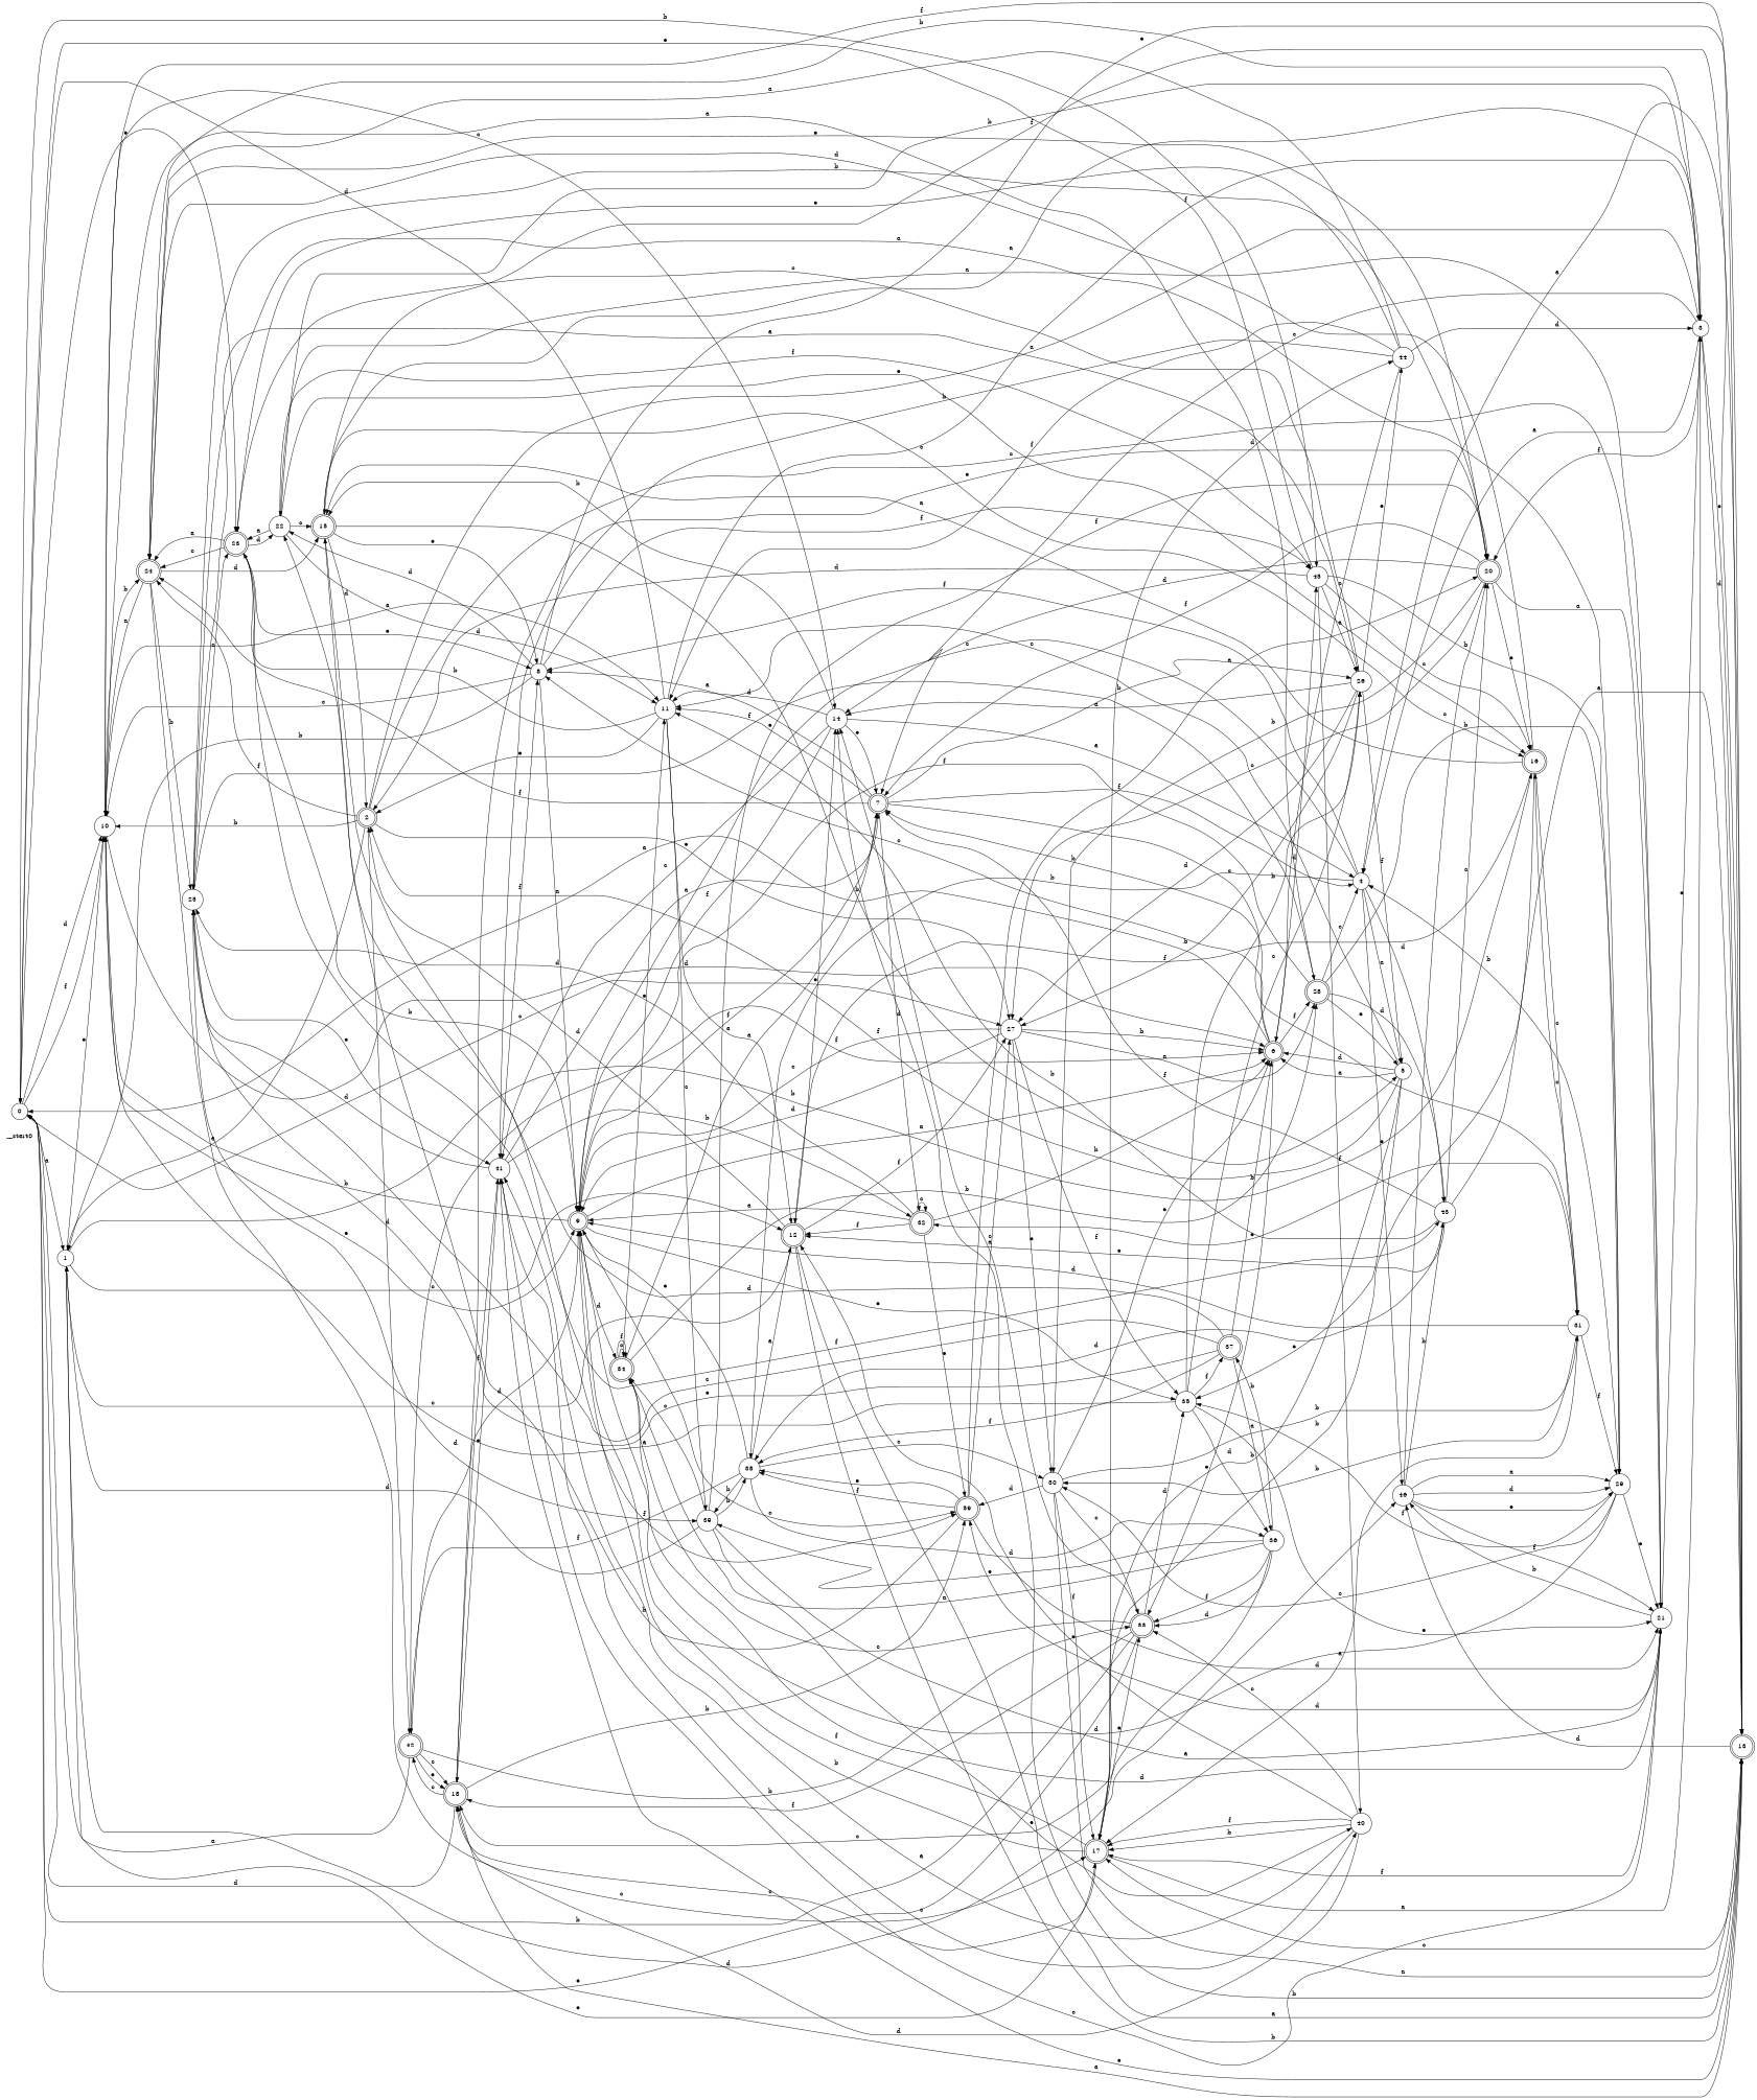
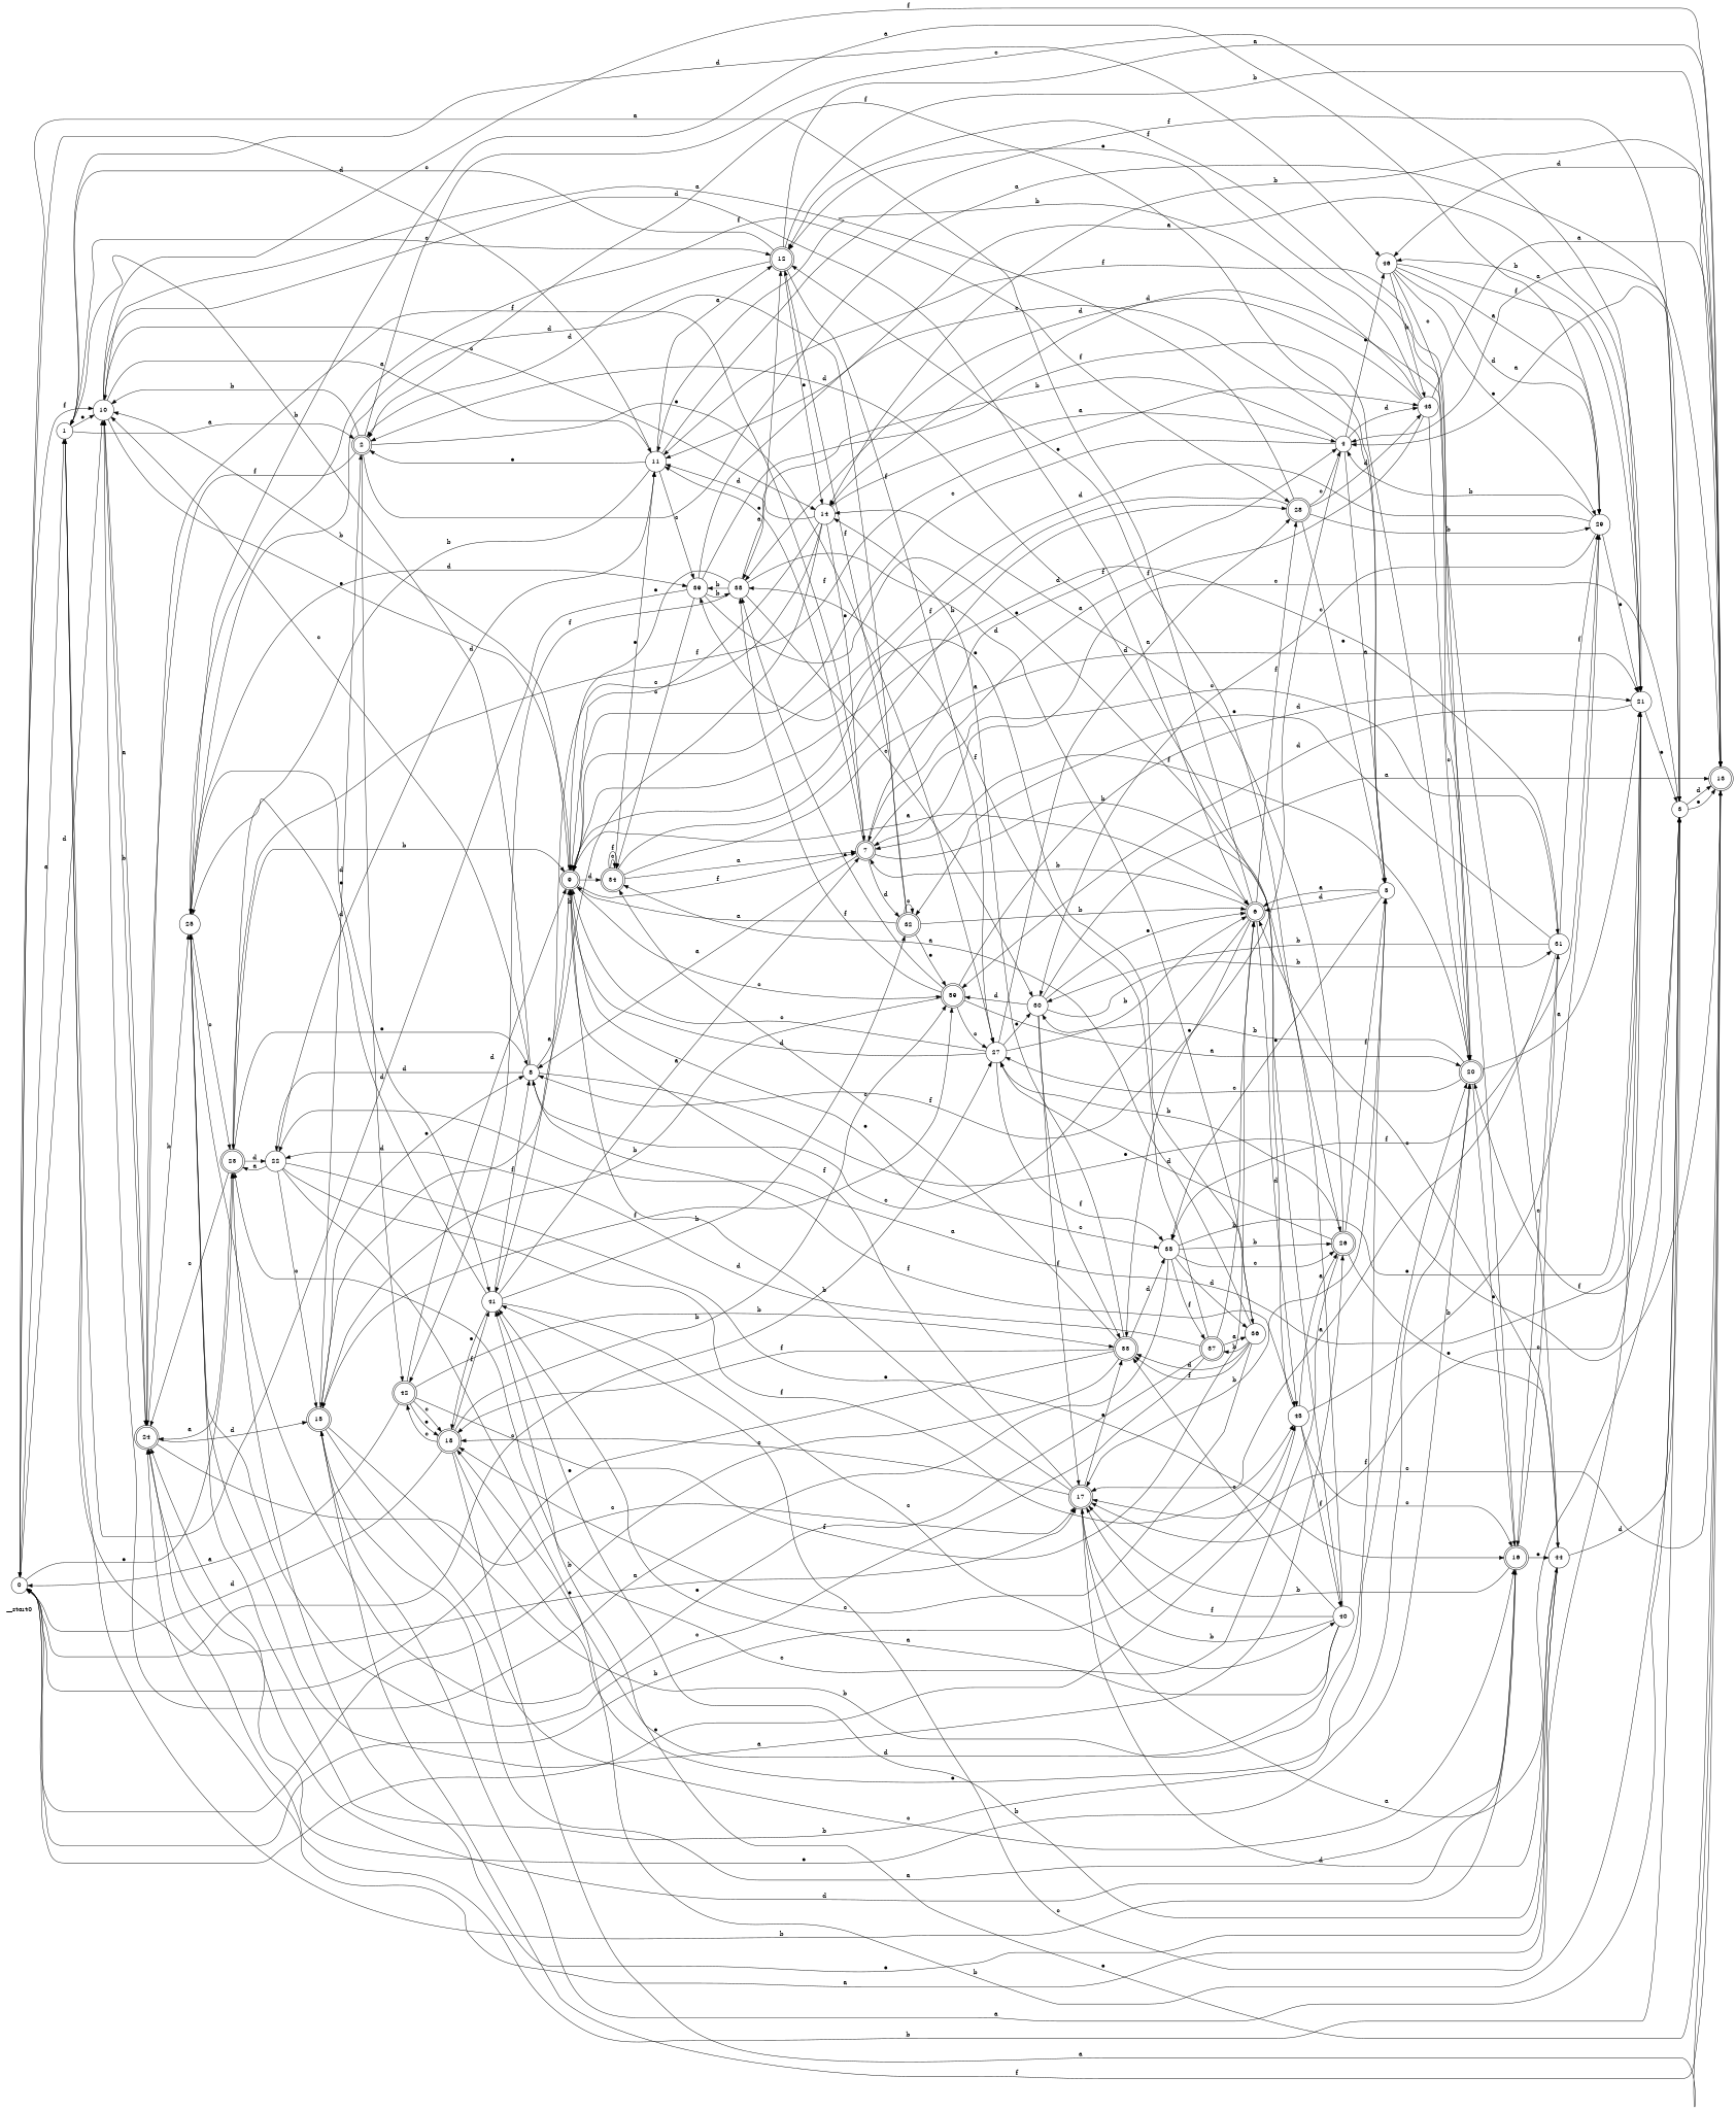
  digraph {
    rankdir=LR
    node [shape=circle color=black fillcolor=white style=filled]
    __start0 [shape=none color="" fillcolor="" style=""]
    n2 [label=0]
    n3 [label=1]
    n4 [label=10]
    n5 [label=23 shape=doublecircle style="rounded,filled"]
    n6 [label=27]
    n7 [label=45]
    n8 [label=2 shape=doublecircle style="rounded,filled"]
    n9 [label=12 shape=doublecircle style="rounded,filled"]
    n10 [label=16 shape=doublecircle style="rounded,filled"]
    n11 [label=17 shape=doublecircle style="rounded,filled"]
    n12 [label=46]
    n13 [label=24 shape=doublecircle style="rounded,filled"]
    n14 [label=13 shape=doublecircle style="rounded,filled"]
    n15 [label=9 shape=doublecircle style="rounded,filled"]
    n16 [label=6 shape=doublecircle style="rounded,filled"]
    n17 [label=11]
    n18 [label=14]
    n19 [label=8]
    n20 [label=43]
    n21 [label=22]
    n22 [label=35]
    n23 [label=28 shape=doublecircle style="rounded,filled"]
    n24 [label=30]
-   n25 [label=26]
+   n25 [label=26 shape=doublecircle]
    n26 [label=29]
    n27 [label=40]
    n28 [label=3]
    n29 [label=21]
    n30 [label=42 shape=doublecircle style="rounded,filled"]
    n31 [label=31]
    n32 [label=15 shape=doublecircle style="rounded,filled"]
    n33 [label=44]
    n34 [label=33 shape=doublecircle style="rounded,filled"]
    n35 [label=18 shape=doublecircle style="rounded,filled"]
    n36 [label=20 shape=doublecircle style="rounded,filled"]
    n37 [label=4]
    n38 [label=7 shape=doublecircle style="rounded,filled"]
    n39 [label=59 shape=doublecircle style="rounded,filled"]
    n40 [label=41]
    n41 [label=25]
    n42 [label=5]
    n43 [label=38]
    n44 [label=32 shape=doublecircle style="rounded,filled"]
    n45 [label=34 shape=doublecircle style="rounded,filled"]
    n46 [label=39]
    n47 [label=36]
    n48 [label=37 shape=doublecircle style="rounded,filled"]
    n2 -> n3 [label=a]
    n2 -> n4 [label=d]
    n2 -> n4 [label=f]
    n2 -> n5 [label=e]
    n2 -> n6 [label=c]
    n2 -> n7 [label=b]
    n3 -> n4 [label=e]
-   n8 -> n3 [label=a]
+   n3 -> n8 [label=a]
    n3 -> n9 [label=c]
    n3 -> n10 [label=b]
    n3 -> n11 [label=e]
    n3 -> n12 [label=d]
    n4 -> n13 [label=b]
    n4 -> n14 [label=f]
    n4 -> n15 [label=e]
    n4 -> n16 [label=d]
    n4 -> n17 [label=a]
    n4 -> n18 [label=c]
    n5 -> n13 [label=a]
    n5 -> n13 [label=c]
    n5 -> n15 [label=b]
    n5 -> n19 [label=e]
    n5 -> n20 [label=f]
    n5 -> n21 [label=d]
    n6 -> n15 [label=c]
    n6 -> n15 [label=d]
    n6 -> n16 [label=b]
    n6 -> n22 [label=f]
    n6 -> n23 [label=a]
    n6 -> n24 [label=e]
    n7 -> n2 [label=e]
    n7 -> n8 [label=d]
    n7 -> n10 [label=c]
    n7 -> n25 [label=a]
    n7 -> n26 [label=b]
    n7 -> n27 [label=f]
    n8 -> n4 [label=b]
    n8 -> n6 [label=e]
    n8 -> n13 [label=f]
    n8 -> n28 [label=a]
    n8 -> n29 [label=c]
    n8 -> n30 [label=d]
    n9 -> n3 [label=c]
    n9 -> n6 [label=f]
    n9 -> n8 [label=d]
    n9 -> n14 [label=a]
    n9 -> n14 [label=b]
    n9 -> n18 [label=e]
    n10 -> n9 [label=f]
    n10 -> n11 [label=b]
    n10 -> n13 [label=d]
    n10 -> n31 [label=c]
    n10 -> n32 [label=a]
+   n10 -> n33 [label=e]
    n11 -> n15 [label=b]
    n11 -> n15 [label=f]
    n11 -> n28 [label=a]
    n11 -> n33 [label=d]
    n11 -> n34 [label=e]
    n11 -> n35 [label=c]
    n12 -> n20 [label=b]
    n12 -> n26 [label=a]
    n12 -> n26 [label=d]
    n12 -> n26 [label=e]
    n12 -> n29 [label=f]
    n12 -> n36 [label=c]
    n13 -> n4 [label=a]
    n13 -> n11 [label=c]
    n13 -> n32 [label=d]
    n13 -> n36 [label=e]
    n13 -> n41 [label=b]
    n14 -> n11 [label=c]
    n14 -> n12 [label=d]
    n14 -> n18 [label=b]
    n14 -> n32 [label=f]
    n14 -> n37 [label=a]
    n14 -> n40 [label=e]
    n15 -> n4 [label=b]
    n15 -> n16 [label=a]
    n15 -> n22 [label=e]
    n15 -> n38 [label=f]
    n15 -> n39 [label=c]
    n15 -> n45 [label=d]
    n16 -> n2 [label=a]
    n16 -> n7 [label=d]
    n16 -> n19 [label=c]
    n16 -> n23 [label=f]
    n16 -> n34 [label=e]
    n16 -> n38 [label=b]
    n17 -> n2 [label=d]
    n17 -> n5 [label=b]
    n17 -> n8 [label=e]
    n17 -> n9 [label=a]
    n17 -> n28 [label=f]
    n17 -> n46 [label=c]
    n18 -> n15 [label=f]
    n18 -> n17 [label=d]
    n18 -> n32 [label=b]
    n18 -> n37 [label=a]
    n18 -> n38 [label=e]
    n18 -> n40 [label=c]
    n19 -> n3 [label=b]
    n19 -> n4 [label=c]
    n19 -> n7 [label=f]
    n19 -> n14 [label=e]
    n19 -> n15 [label=a]
    n19 -> n21 [label=d]
    n20 -> n9 [label=e]
    n20 -> n14 [label=a]
    n20 -> n17 [label=b]
    n20 -> n36 [label=c]
    n20 -> n38 [label=f]
    n20 -> n43 [label=d]
    n21 -> n5 [label=a]
    n21 -> n7 [label=f]
    n21 -> n10 [label=e]
    n21 -> n17 [label=d]
    n21 -> n28 [label=b]
    n21 -> n32 [label=c]
    n22 -> n4 [label=a]
    n22 -> n25 [label=b]
    n22 -> n25 [label=c]
    n22 -> n29 [label=e]
    n22 -> n47 [label=d]
    n22 -> n48 [label=f]
    n23 -> n4 [label=a]
    n23 -> n15 [label=f]
    n23 -> n20 [label=d]
    n23 -> n26 [label=b]
    n23 -> n37 [label=c]
    n23 -> n42 [label=e]
    n24 -> n11 [label=f]
    n24 -> n14 [label=a]
    n24 -> n16 [label=e]
    n24 -> n31 [label=b]
    n24 -> n34 [label=c]
    n24 -> n39 [label=d]
    n25 -> n5 [label=c]
    n25 -> n6 [label=b]
    n25 -> n6 [label=d]
    n25 -> n18 [label=a]
    n25 -> n33 [label=e]
    n25 -> n42 [label=f]
    n26 -> n15 [label=d]
    n26 -> n22 [label=f]
    n26 -> n24 [label=c]
    n26 -> n29 [label=e]
    n26 -> n37 [label=b]
    n26 -> n41 [label=a]
    n27 -> n9 [label=e]
    n27 -> n11 [label=b]
    n27 -> n11 [label=f]
    n27 -> n34 [label=c]
    n27 -> n35 [label=d]
    n27 -> n40 [label=a]
    n28 -> n13 [label=b]
    n28 -> n14 [label=d]
    n28 -> n14 [label=e]
    n28 -> n36 [label=f]
    n28 -> n37 [label=a]
    n28 -> n38 [label=c]
    n29 -> n11 [label=f]
    n29 -> n12 [label=b]
    n29 -> n21 [label=a]
    n29 -> n28 [label=e]
    n29 -> n39 [label=d]
    n29 -> n40 [label=c]
    n30 -> n2 [label=a]
    n30 -> n15 [label=d]
    n30 -> n16 [label=f]
    n30 -> n34 [label=b]
    n30 -> n35 [label=c]
    n30 -> n35 [label=e]
    n31 -> n10 [label=c]
    n31 -> n11 [label=a]
    n31 -> n15 [label=d]
    n31 -> n24 [label=b]
    n31 -> n26 [label=f]
    n31 -> n44 [label=e]
    n32 -> n8 [label=d]
    n32 -> n10 [label=c]
    n32 -> n19 [label=e]
    n32 -> n28 [label=a]
    n32 -> n39 [label=f]
    n32 -> n42 [label=b]
    n33 -> n5 [label=e]
    n33 -> n13 [label=a]
    n33 -> n16 [label=c]
    n33 -> n17 [label=f]
    n33 -> n28 [label=d]
    n33 -> n40 [label=b]
    n34 -> n2 [label=b]
    n34 -> n2 [label=e]
    n34 -> n18 [label=a]
    n34 -> n22 [label=d]
    n34 -> n35 [label=f]
    n34 -> n45 [label=c]
    n35 -> n2 [label=d]
    n35 -> n14 [label=a]
    n35 -> n30 [label=c]
    n35 -> n36 [label=e]
    n35 -> n39 [label=b]
    n35 -> n40 [label=f]
    n36 -> n6 [label=c]
    n36 -> n10 [label=e]
    n36 -> n18 [label=d]
    n36 -> n24 [label=b]
    n36 -> n29 [label=a]
    n36 -> n38 [label=f]
    n37 -> n12 [label=e]
    n37 -> n15 [label=c]
    n37 -> n19 [label=f]
    n37 -> n20 [label=d]
    n37 -> n42 [label=a]
    n37 -> n43 [label=b]
    n38 -> n13 [label=f]
    n38 -> n17 [label=e]
    n38 -> n19 [label=a]
    n38 -> n25 [label=b]
    n38 -> n31 [label=c]
    n38 -> n37 [label=f]
    n38 -> n44 [label=d]
    n39 -> n6 [label=c]
    n39 -> n29 [label=d]
    n39 -> n32 [label=b]
    n39 -> n36 [label=a]
    n39 -> n43 [label=e]
    n39 -> n43 [label=f]
    n40 -> n19 [label=f]
    n40 -> n27 [label=c]
    n40 -> n35 [label=e]
    n40 -> n38 [label=a]
    n40 -> n41 [label=d]
    n40 -> n44 [label=b]
    n41 -> n5 [label=c]
    n41 -> n23 [label=f]
    n41 -> n25 [label=a]
    n41 -> n36 [label=b]
    n41 -> n40 [label=e]
    n41 -> n46 [label=d]
    n42 -> n8 [label=f]
    n42 -> n11 [label=b]
    n42 -> n16 [label=a]
    n42 -> n16 [label=d]
    n42 -> n17 [label=c]
    n42 -> n22 [label=e]
    n43 -> n9 [label=a]
    n43 -> n15 [label=e]
    n43 -> n24 [label=c]
    n43 -> n30 [label=f]
    n43 -> n46 [label=b]
    n43 -> n47 [label=d]
    n44 -> n9 [label=f]
    n44 -> n15 [label=a]
    n44 -> n16 [label=b]
    n44 -> n39 [label=e]
    n44 -> n41 [label=d]
    n44 -> n44 [label=c]
    n45 -> n17 [label=e]
    n45 -> n23 [label=b]
    n45 -> n29 [label=d]
    n45 -> n38 [label=a]
    n45 -> n45 [label=c]
    n45 -> n45 [label=f]
    n46 -> n3 [label=d]
    n46 -> n27 [label=e]
    n46 -> n29 [label=a]
    n46 -> n36 [label=f]
    n46 -> n43 [label=b]
    n46 -> n45 [label=c]
    n47 -> n34 [label=d]
    n47 -> n34 [label=f]
    n47 -> n35 [label=c]
    n47 -> n45 [label=a]
    n47 -> n46 [label=e]
    n47 -> n48 [label=b]
    n48 -> n16 [label=b]
    n48 -> n21 [label=d]
    n48 -> n41 [label=c]
    n48 -> n41 [label=e]
    n48 -> n43 [label=f]
    n48 -> n47 [label=a]
  }
